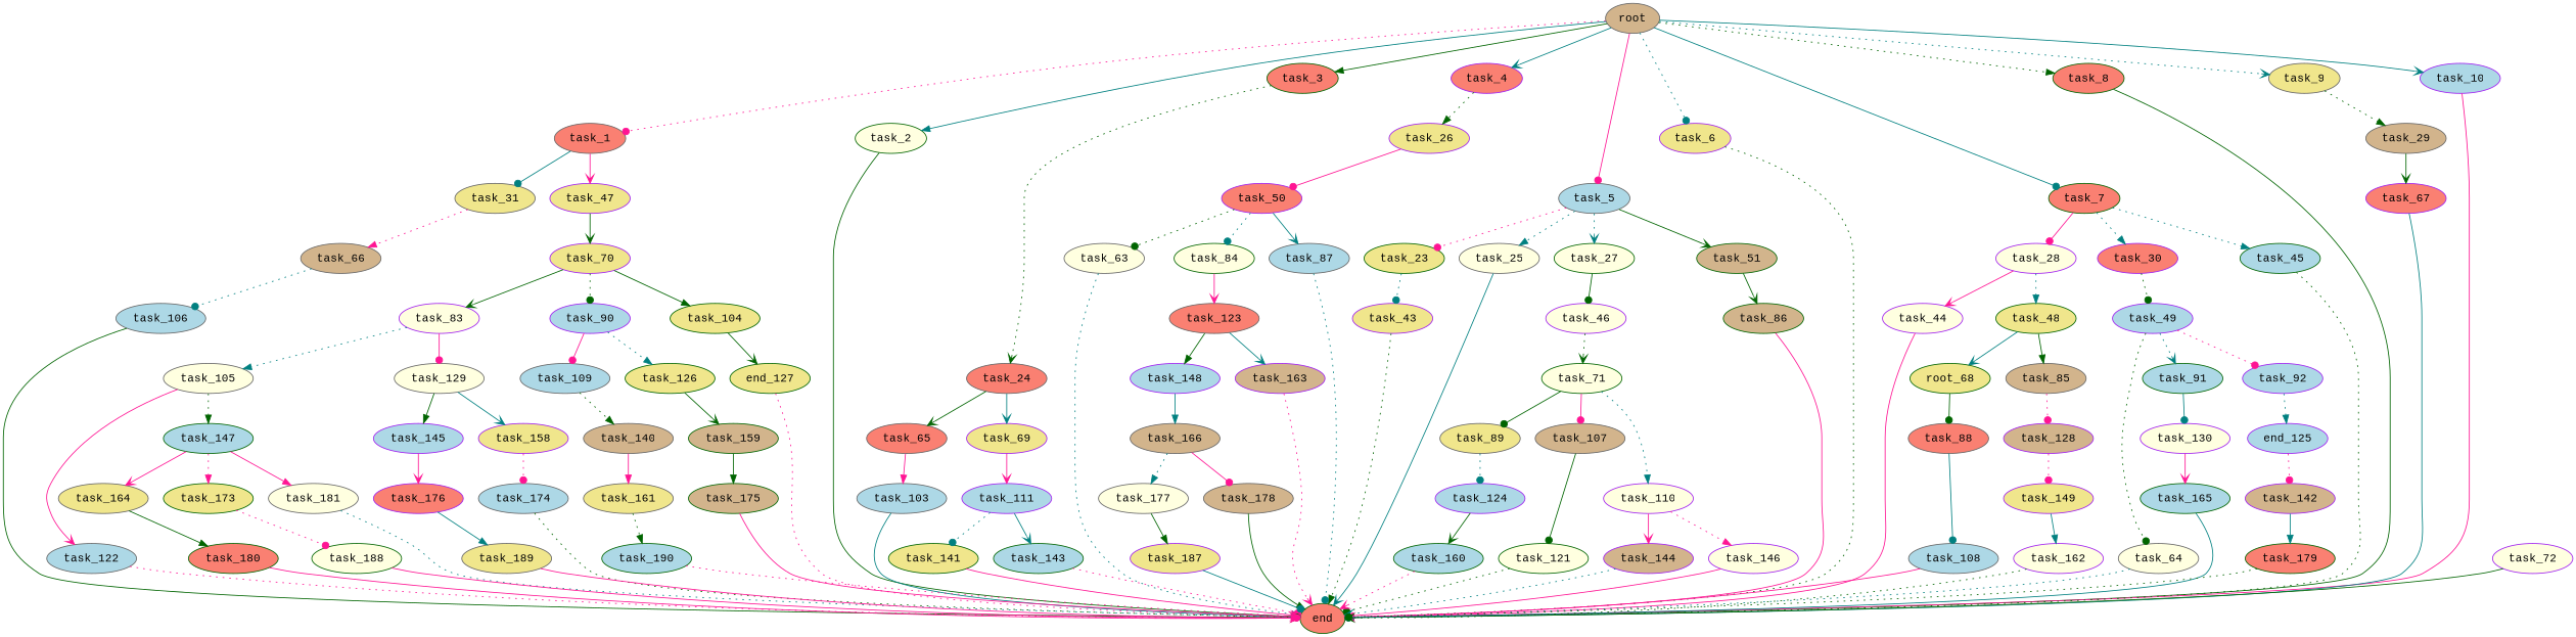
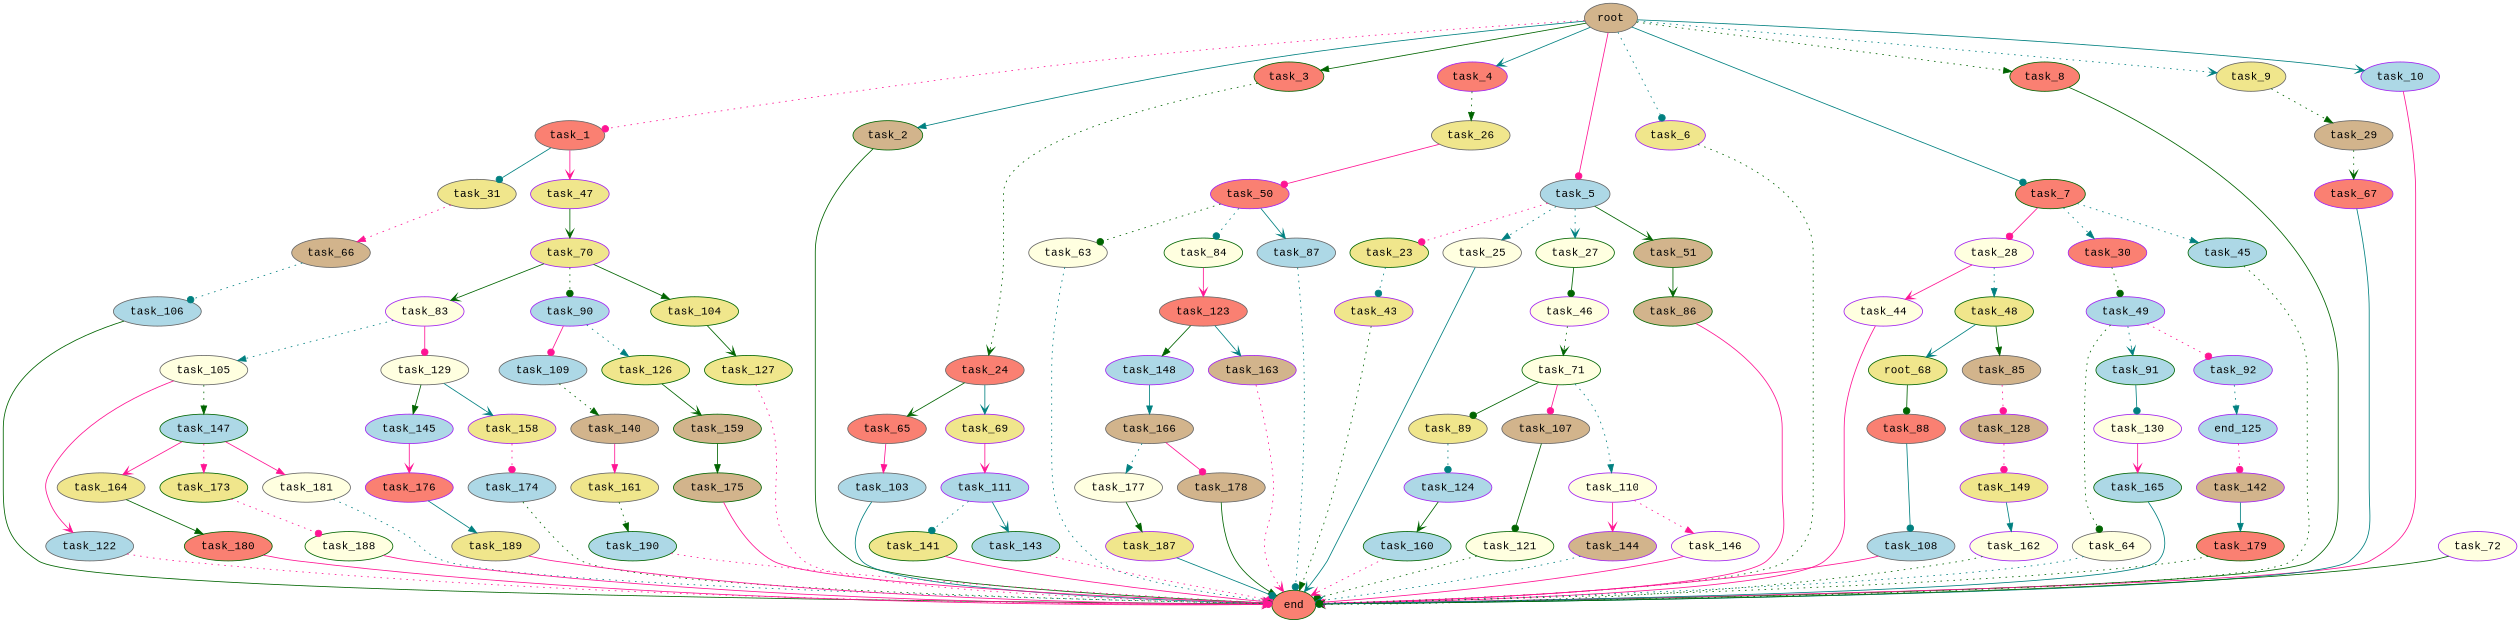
  digraph {
    fontname="Liberation Mono"
    node [color=gray40 fillcolor=lightblue fontname="Liberation Mono" style=filled]
    edge [arrowhead=dot color=deeppink fontname="Liberation Mono" style=solid]
    root [fillcolor=tan]
    task_1 [fillcolor=salmon]
-   task_2 [color=darkgreen fillcolor=lightyellow]
+   task_2 [color=darkgreen fillcolor=tan]
    task_3 [color=darkgreen fillcolor=salmon]
    task_4 [color=purple fillcolor=salmon]
    task_5
    task_6 [color=purple fillcolor=khaki]
    task_7 [color=darkgreen fillcolor=salmon]
    task_8 [color=darkgreen fillcolor=salmon]
    task_9 [fillcolor=khaki]
    task_10 [color=purple]
    task_31 [fillcolor=khaki]
    task_47 [color=purple fillcolor=khaki]
    end [color=darkgreen fillcolor=salmon]
    task_24 [fillcolor=salmon]
-   task_26 [color=purple fillcolor=khaki]
+   task_26 [fillcolor=khaki]
    task_23 [color=darkgreen fillcolor=khaki]
    task_25 [fillcolor=lightyellow]
    task_27 [color=darkgreen fillcolor=lightyellow]
    task_51 [color=darkgreen fillcolor=tan]
    task_28 [color=purple fillcolor=lightyellow]
    task_30 [color=purple fillcolor=salmon]
    task_45 [color=darkgreen]
    task_29 [fillcolor=tan]
    task_66 [fillcolor=tan]
    task_70 [color=purple fillcolor=khaki]
    task_65 [fillcolor=salmon]
    task_69 [color=purple fillcolor=khaki]
    task_50 [color=purple fillcolor=salmon]
    task_43 [color=purple fillcolor=khaki]
    task_46 [color=purple fillcolor=lightyellow]
    task_86 [color=darkgreen fillcolor=tan]
    task_44 [color=purple fillcolor=lightyellow]
    task_48 [color=darkgreen fillcolor=khaki]
    task_49 [color=purple]
    task_67 [color=purple fillcolor=salmon]
    task_103
    task_111 [color=purple]
    task_63 [fillcolor=lightyellow]
    task_84 [color=darkgreen fillcolor=lightyellow]
    task_87
    task_72 [color=purple fillcolor=lightyellow]
    task_71 [color=darkgreen fillcolor=lightyellow]
    n44 [color=darkgreen fillcolor=khaki label=root_68]
    task_85 [fillcolor=tan]
    task_64 [fillcolor=lightyellow]
    task_91 [color=darkgreen]
    task_92 [color=purple]
    task_106
    task_89 [fillcolor=khaki]
    task_107 [fillcolor=tan]
    task_110 [color=purple fillcolor=lightyellow]
    task_83 [color=purple fillcolor=lightyellow]
    task_90 [color=purple]
    task_104 [color=darkgreen fillcolor=khaki]
    task_88 [fillcolor=salmon]
    task_128 [color=purple fillcolor=tan]
    task_130 [color=purple fillcolor=lightyellow]
    n59 [color=purple label=end_125]
    task_123 [fillcolor=salmon]
    task_108
    task_141 [color=darkgreen fillcolor=khaki]
    task_143 [color=darkgreen]
    task_105 [fillcolor=lightyellow]
    task_129 [fillcolor=lightyellow]
    task_109
    task_126 [color=darkgreen fillcolor=khaki]
-   task_127 [color=darkgreen fillcolor=khaki label=end_127]
+   task_127 [color=darkgreen fillcolor=khaki]
    task_124 [color=purple]
    task_121 [color=darkgreen fillcolor=lightyellow]
    task_144 [color=purple fillcolor=tan]
    task_146 [color=purple fillcolor=lightyellow]
    task_122
    task_147 [color=darkgreen]
    task_145 [color=purple]
    task_158 [color=purple fillcolor=khaki]
    task_148 [color=purple]
    task_163 [color=purple fillcolor=tan]
    task_149 [color=purple fillcolor=khaki]
    task_160 [color=darkgreen]
    task_140 [fillcolor=tan]
    task_159 [color=darkgreen fillcolor=tan]
    task_165 [color=darkgreen]
    task_142 [color=purple fillcolor=tan]
    task_164 [fillcolor=khaki]
    task_173 [color=darkgreen fillcolor=khaki]
    task_181 [fillcolor=lightyellow]
    task_161 [fillcolor=khaki]
    task_166 [fillcolor=tan]
    task_179 [color=darkgreen fillcolor=salmon]
    task_175 [color=darkgreen fillcolor=tan]
    task_162 [color=purple fillcolor=lightyellow]
    task_176 [color=purple fillcolor=salmon]
    task_174
    task_190 [color=darkgreen]
    task_189 [fillcolor=khaki]
    task_180 [color=darkgreen fillcolor=salmon]
    task_188 [color=darkgreen fillcolor=lightyellow]
    task_177 [fillcolor=lightyellow]
    task_178 [fillcolor=tan]
    task_187 [color=purple fillcolor=khaki]
    root -> task_1 [style=dotted]
    root -> task_2 [arrowhead=normal color=teal]
    root -> task_3 [arrowhead=normal color=darkgreen]
    root -> task_4 [arrowhead=vee color=teal]
    root -> task_5
    root -> task_6 [color=teal style=dotted]
    root -> task_7 [color=teal]
    root -> task_8 [arrowhead=normal color=darkgreen style=dotted]
    root -> task_9 [arrowhead=vee color=teal style=dotted]
    root -> task_10 [arrowhead=vee color=teal]
    task_1 -> task_31 [color=teal]
    task_1 -> task_47 [arrowhead=vee]
    task_2 -> end [color=darkgreen]
    task_3 -> task_24 [arrowhead=vee color=darkgreen style=dotted]
    task_4 -> task_26 [arrowhead=normal color=darkgreen style=dotted]
    task_5 -> task_23 [style=dotted]
    task_5 -> task_25 [arrowhead=normal color=teal style=dotted]
    task_5 -> task_27 [arrowhead=vee color=teal style=dotted]
    task_5 -> task_51 [arrowhead=vee color=darkgreen]
    task_6 -> end [arrowhead=normal color=darkgreen style=dotted]
    task_7 -> task_28
    task_7 -> task_30 [arrowhead=normal color=teal style=dotted]
    task_7 -> task_45 [arrowhead=normal color=teal style=dotted]
    task_8 -> end [arrowhead=normal color=darkgreen]
    task_9 -> task_29 [arrowhead=normal color=darkgreen style=dotted]
    task_10 -> end [arrowhead=normal]
    task_31 -> task_66 [arrowhead=normal style=dotted]
    task_47 -> task_70 [arrowhead=vee color=darkgreen]
    task_24 -> task_65 [arrowhead=vee color=darkgreen]
    task_24 -> task_69 [arrowhead=vee color=teal]
    task_26 -> task_50
    task_23 -> task_43 [color=teal style=dotted]
    task_25 -> end [arrowhead=vee color=teal]
    task_27 -> task_46 [color=darkgreen]
    task_51 -> task_86 [arrowhead=vee color=darkgreen]
    task_28 -> task_44 [arrowhead=vee]
    task_28 -> task_48 [arrowhead=normal color=teal style=dotted]
    task_30 -> task_49 [color=darkgreen style=dotted]
    task_45 -> end [color=darkgreen style=dotted]
-   task_29 -> task_67 [arrowhead=vee color=darkgreen]
+   task_29 -> task_67 [arrowhead=vee color=darkgreen style=dotted]
    task_66 -> task_106 [color=teal style=dotted]
    task_70 -> task_83 [arrowhead=vee color=darkgreen]
    task_70 -> task_90 [color=darkgreen style=dotted]
    task_70 -> task_104 [arrowhead=normal color=darkgreen]
    task_65 -> task_103 [arrowhead=normal]
    task_69 -> task_111 [arrowhead=vee]
    task_50 -> task_63 [color=darkgreen style=dotted]
    task_50 -> task_84 [color=teal style=dotted]
    task_50 -> task_87 [arrowhead=vee color=teal]
    task_43 -> end [arrowhead=normal color=darkgreen style=dotted]
    task_46 -> task_71 [arrowhead=vee color=darkgreen style=dotted]
    task_86 -> end
    task_44 -> end [arrowhead=normal]
    task_48 -> n44 [arrowhead=vee color=teal]
    task_48 -> task_85 [arrowhead=normal color=darkgreen]
    task_49 -> task_64 [color=darkgreen style=dotted]
    task_49 -> task_91 [arrowhead=vee color=teal style=dotted]
    task_49 -> task_92 [style=dotted]
    task_67 -> end [color=teal]
    task_103 -> end [color=teal]
    task_111 -> task_141 [color=teal style=dotted]
    task_111 -> task_143 [arrowhead=vee color=teal]
    task_63 -> end [arrowhead=normal color=teal style=dotted]
    task_84 -> task_123 [arrowhead=vee]
    task_87 -> end [color=teal style=dotted]
    task_72 -> end [color=darkgreen]
    task_71 -> task_89 [color=darkgreen]
    task_71 -> task_107
    task_71 -> task_110 [arrowhead=normal color=teal style=dotted]
    n44 -> task_88 [color=darkgreen]
    task_85 -> task_128 [style=dotted]
    task_64 -> end [arrowhead=normal color=teal style=dotted]
    task_91 -> task_130 [color=teal]
    task_92 -> n59 [arrowhead=normal color=teal style=dotted]
    task_106 -> end [arrowhead=vee color=darkgreen]
    task_89 -> task_124 [color=teal style=dotted]
    task_107 -> task_121 [color=darkgreen]
    task_110 -> task_144 [arrowhead=vee]
    task_110 -> task_146 [arrowhead=normal style=dotted]
    task_83 -> task_105 [arrowhead=normal color=teal style=dotted]
    task_83 -> task_129
    task_90 -> task_109
    task_90 -> task_126 [arrowhead=normal color=teal style=dotted]
    task_104 -> task_127 [arrowhead=vee color=darkgreen]
    task_88 -> task_108 [color=teal]
    task_128 -> task_149 [style=dotted]
    task_130 -> task_165 [arrowhead=vee]
    n59 -> task_142 [style=dotted]
    task_123 -> task_148 [arrowhead=normal color=darkgreen]
    task_123 -> task_163 [arrowhead=vee color=teal]
    task_108 -> end [arrowhead=vee]
    task_141 -> end [arrowhead=vee]
    task_143 -> end [style=dotted]
    task_105 -> task_122 [arrowhead=vee]
    task_105 -> task_147 [arrowhead=normal color=darkgreen style=dotted]
    task_129 -> task_145 [arrowhead=normal color=darkgreen]
    task_129 -> task_158 [arrowhead=vee color=teal]
    task_109 -> task_140 [arrowhead=normal color=darkgreen style=dotted]
    task_126 -> task_159 [arrowhead=vee color=darkgreen]
    task_127 -> end [arrowhead=normal style=dotted]
    task_124 -> task_160 [arrowhead=vee color=darkgreen]
    task_121 -> end [color=darkgreen style=dotted]
    task_144 -> end [arrowhead=vee color=teal style=dotted]
    task_146 -> end [arrowhead=normal]
    task_122 -> end [arrowhead=vee style=dotted]
    task_147 -> task_164 [arrowhead=vee]
    task_147 -> task_173 [arrowhead=normal style=dotted]
    task_147 -> task_181 [arrowhead=normal]
    task_145 -> task_176 [arrowhead=vee]
    task_158 -> task_174 [style=dotted]
    task_148 -> task_166 [arrowhead=normal color=teal]
    task_163 -> end [arrowhead=vee style=dotted]
    task_149 -> task_162 [arrowhead=normal color=teal]
    task_160 -> end [arrowhead=vee style=dotted]
    task_140 -> task_161 [arrowhead=normal]
    task_159 -> task_175 [arrowhead=normal color=darkgreen]
    task_165 -> end [color=teal]
    task_142 -> task_179 [arrowhead=normal color=teal]
    task_164 -> task_180 [arrowhead=normal color=darkgreen]
    task_173 -> task_188 [style=dotted]
    task_181 -> end [arrowhead=normal color=teal style=dotted]
    task_161 -> task_190 [arrowhead=normal color=darkgreen style=dotted]
    task_166 -> task_177 [arrowhead=normal color=teal style=dotted]
    task_166 -> task_178
    task_179 -> end [color=darkgreen style=dotted]
    task_175 -> end [arrowhead=vee]
    task_162 -> end [arrowhead=vee color=darkgreen style=dotted]
    task_176 -> task_189 [arrowhead=normal color=teal]
    task_174 -> end [color=darkgreen style=dotted]
    task_190 -> end [arrowhead=vee style=dotted]
    task_189 -> end
    task_180 -> end [arrowhead=normal]
    task_188 -> end [arrowhead=vee]
    task_177 -> task_187 [arrowhead=normal color=darkgreen]
    task_178 -> end [arrowhead=normal color=darkgreen]
    task_187 -> end [color=teal]
  }
